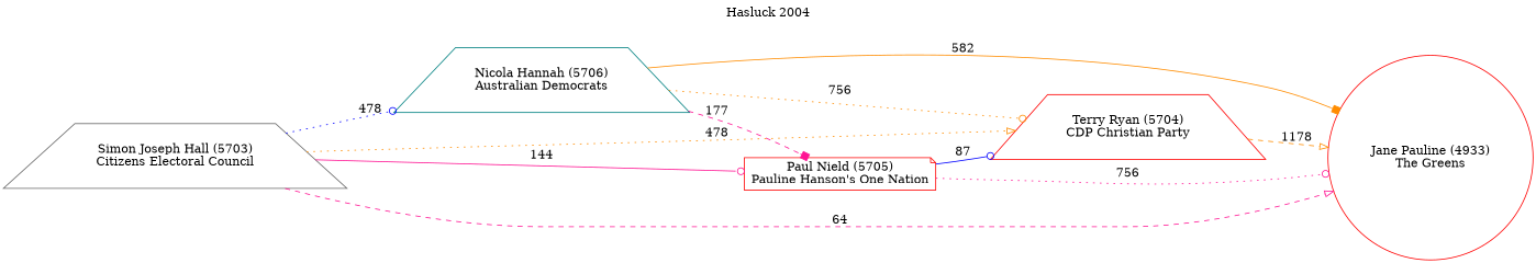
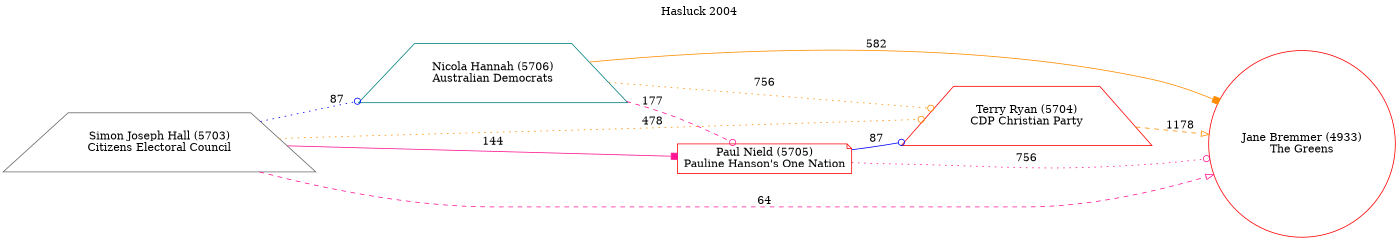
  digraph {
    label="Hasluck 2004"
    labelloc=t
    mclimit=10
    rankdir=LR
    node [color=red shape=trapezium]
    edge [arrowhead=odot color=darkorange style=dotted]
-   n1 [label="Jane Pauline (4933)\nThe Greens" shape=circle]
+   n1 [label="Jane Bremmer (4933)\nThe Greens" shape=circle]
    n2 [color=teal label="Nicola Hannah (5706)\nAustralian Democrats"]
    n3 [label="Paul Nield (5705)\nPauline Hanson's One Nation" shape=note]
    n4 [label="Terry Ryan (5704)\nCDP Christian Party"]
    n5 [color=gray40 label="Simon Joseph Hall (5703)\nCitizens Electoral Council"]
    n2 -> n1 [arrowhead=box label=582 style=solid]
-   n2 -> n3 [arrowhead=box color=deeppink label=177 style=dashed]
+   n2 -> n3 [color=deeppink label=177 style=dashed]
    n2 -> n4 [label=756]
    n3 -> n1 [color=deeppink label=756]
    n3 -> n4 [color=blue label=87 style=solid]
    n4 -> n1 [arrowhead=onormal label=1178 style=dashed]
    n5 -> n1 [arrowhead=onormal color=deeppink label=64 style=dashed]
-   n5 -> n2 [color=blue label=478]
-   n5 -> n3 [color=deeppink label=144 style=solid]
-   n5 -> n4 [arrowhead=onormal label=478]
+   n5 -> n2 [color=blue label=87]
+   n5 -> n3 [arrowhead=box color=deeppink label=144 style=solid]
+   n5 -> n4 [label=478]
  }
